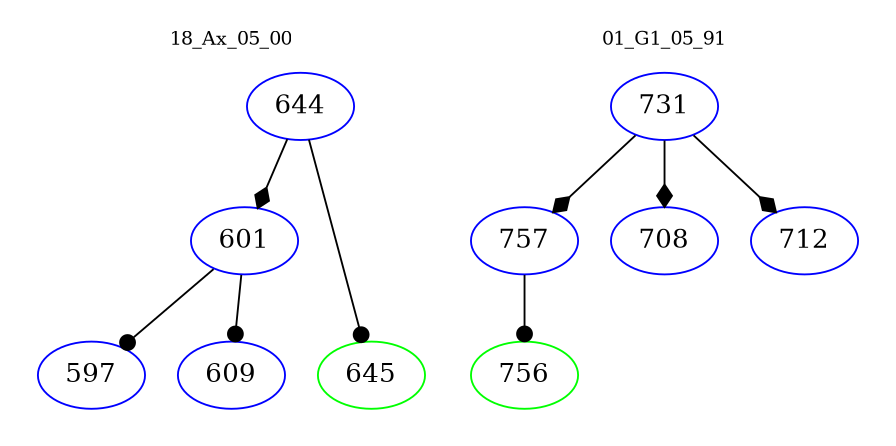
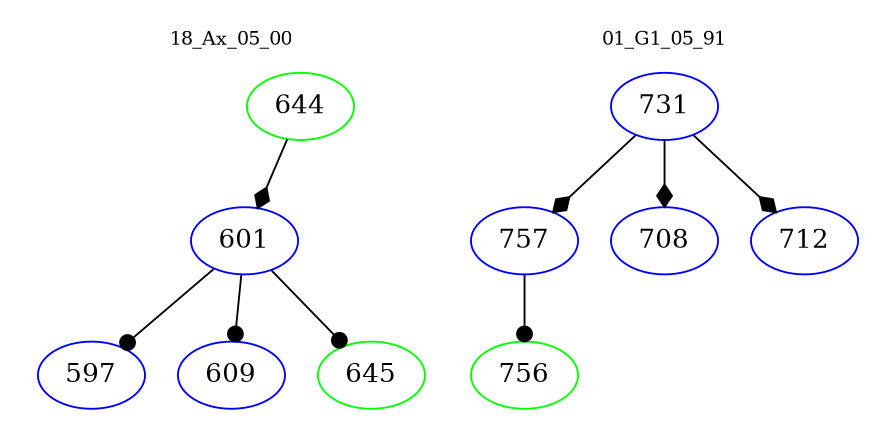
  digraph {
    node [color=blue]
    edge [arrowhead=dot color=black]
    n1 [label=601]
    n2 [label=597]
    n3 [label=609]
-   n4 [label=644]
+   n4 [color=green label=644]
    n5 [color=green label=645]
    n6 [label=731]
    n7 [label=757]
    n8 [label=708]
    n9 [label=712]
    n10 [color=green label=756]
    subgraph cluster_1 {
      color=white
      fontsize=10
      label="18_Ax_05_00"
      n1
      n2
      n3
      n4
      n5
    }
    subgraph cluster_2 {
      color=white
      fontsize=10
      label="01_G1_05_91"
      n6
      n7
      n8
      n9
      n10
    }
    n1 -> n2
    n1 -> n3
    n4 -> n1 [arrowhead=diamond]
-   n4 -> n5
+   n1 -> n5
    n6 -> n7 [arrowhead=diamond]
    n6 -> n8 [arrowhead=diamond]
    n6 -> n9 [arrowhead=diamond]
    n7 -> n10
  }
